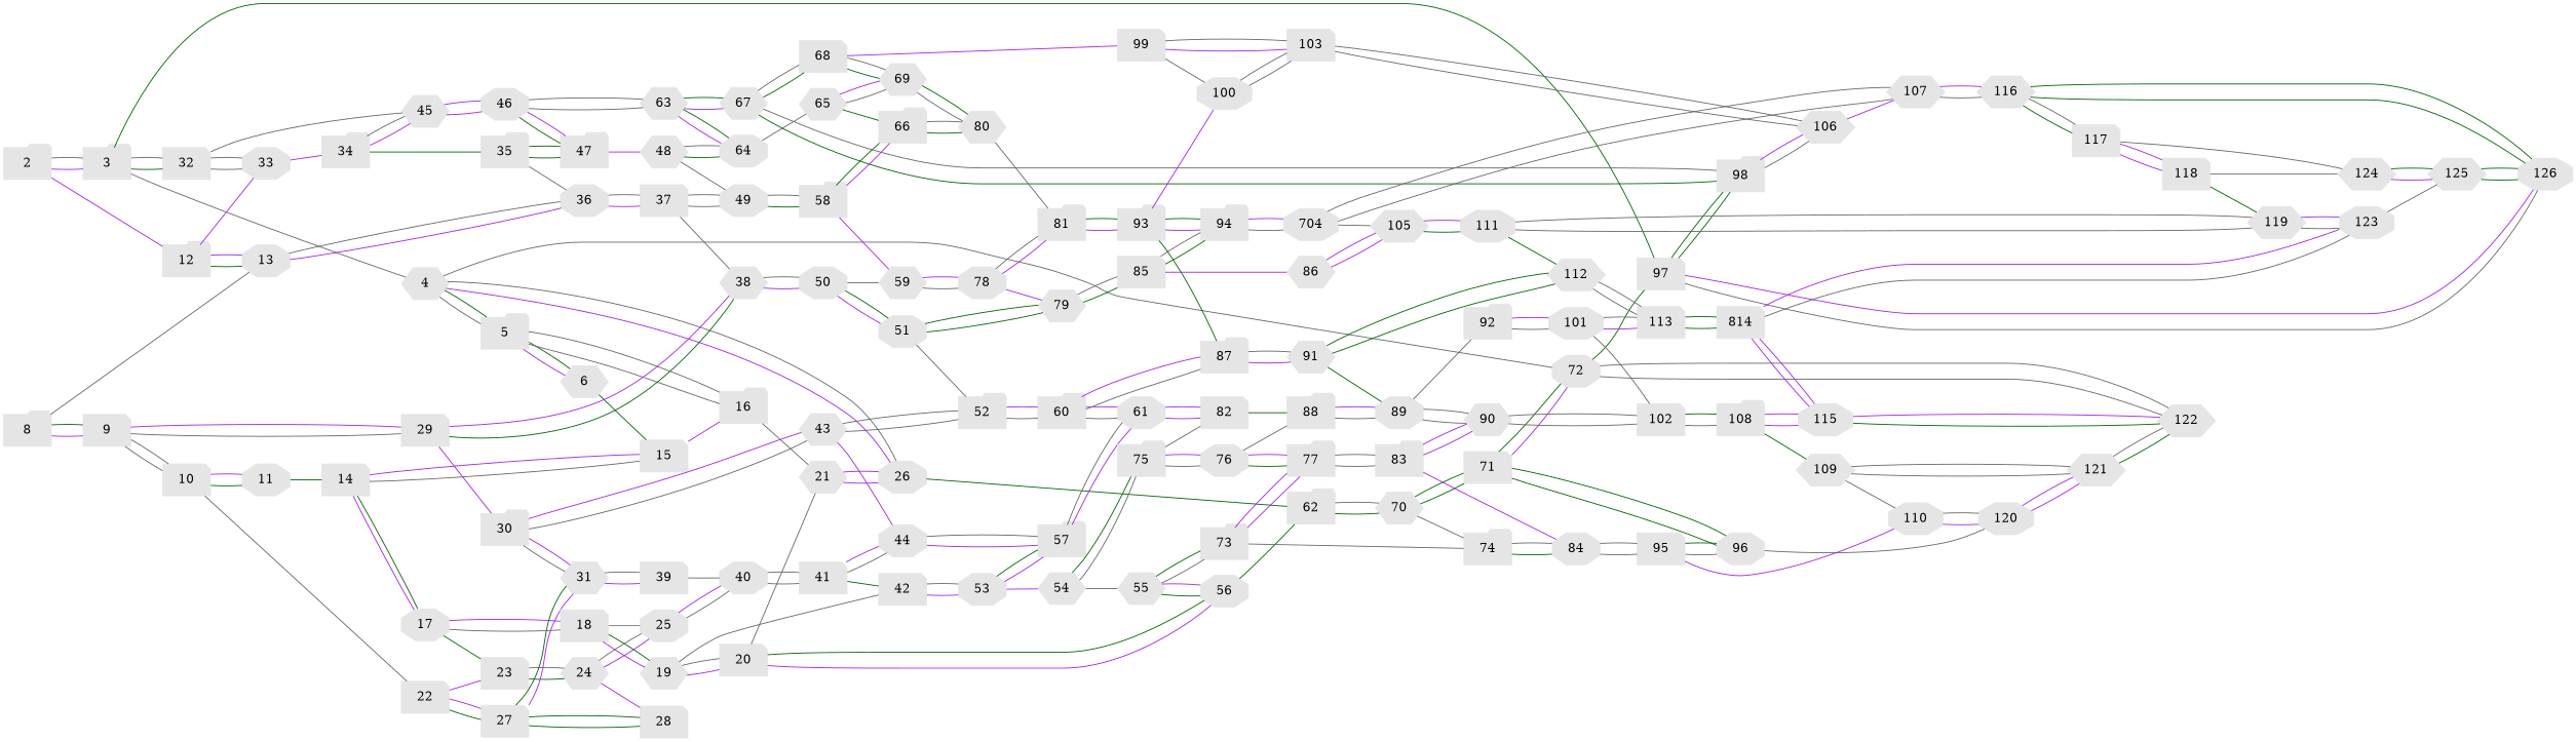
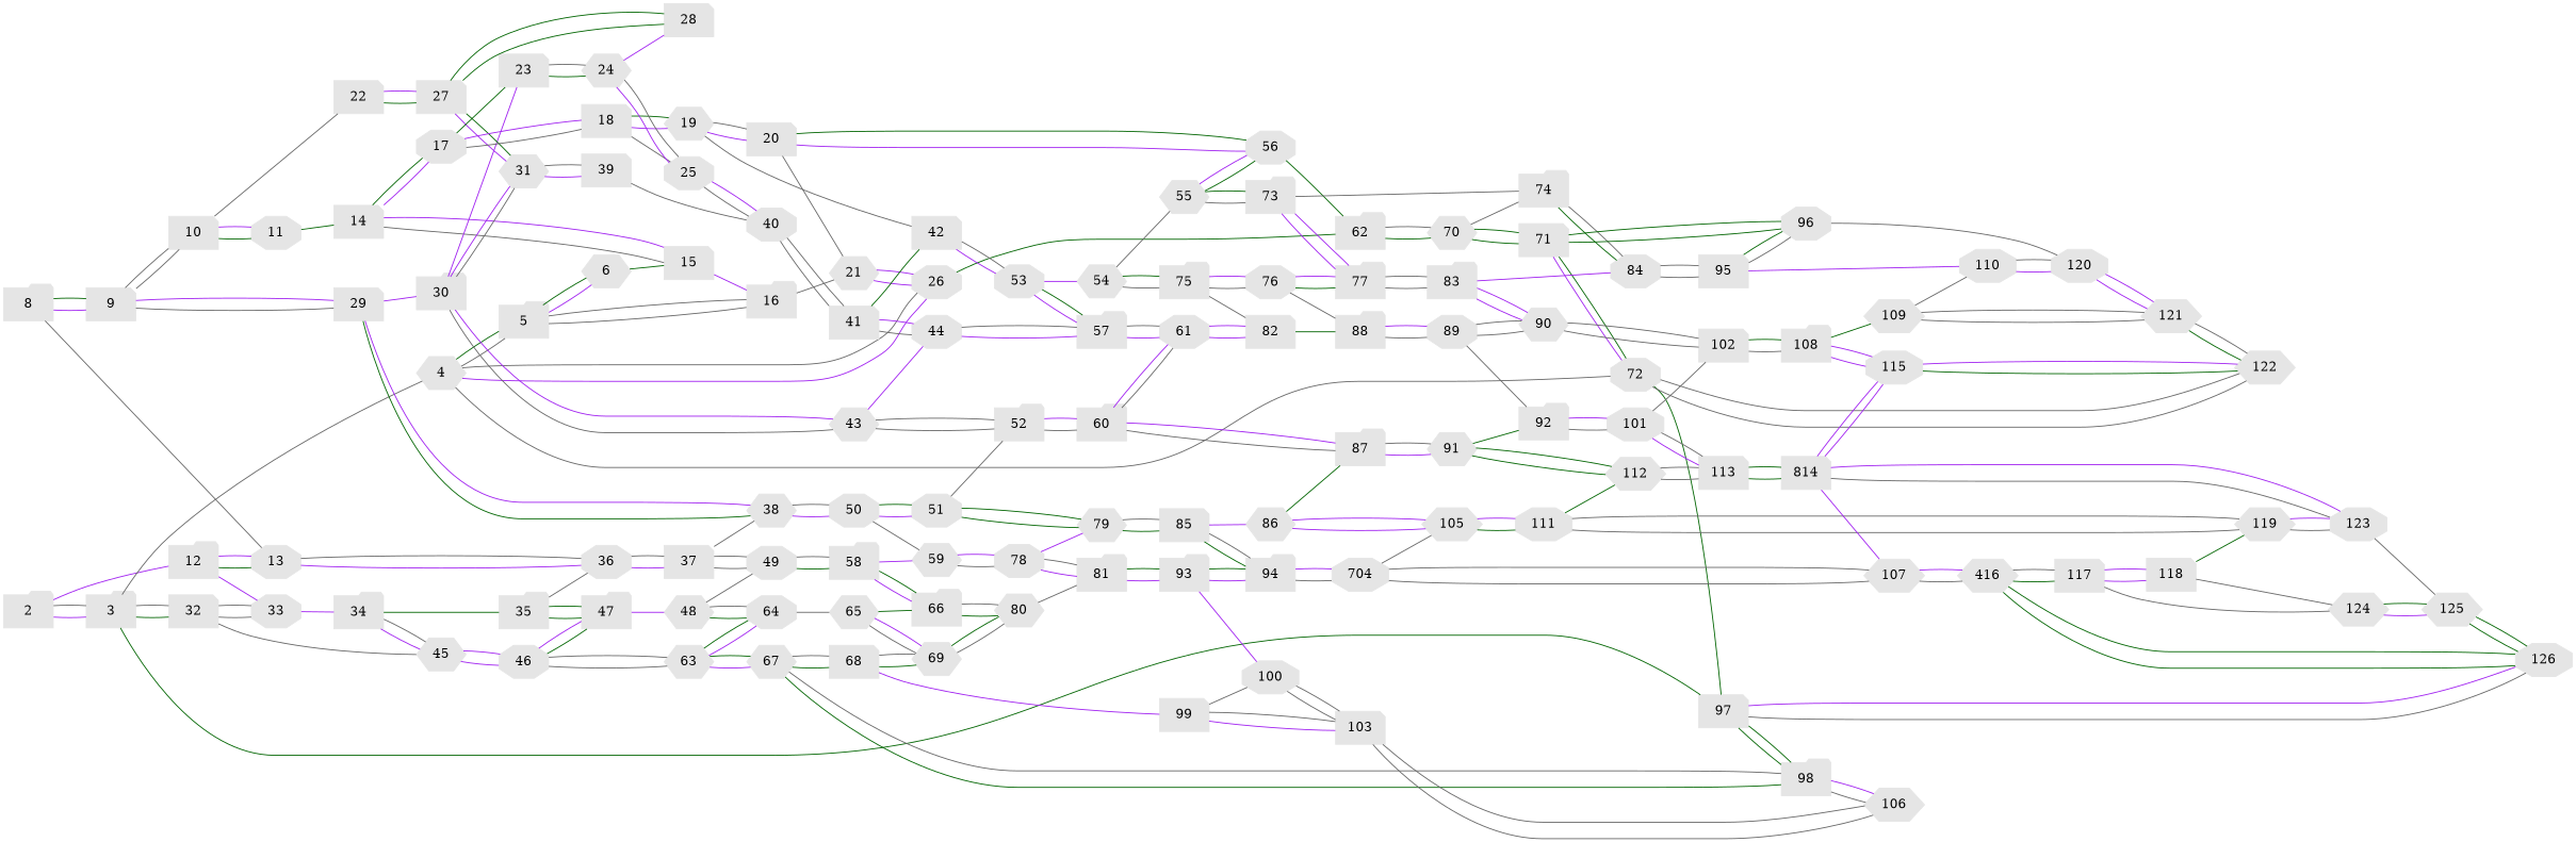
  graph {
    rankdir=LR
    node [color=gray90 shape=hexagon style=filled]
    edge [color=gray40]
    2 [shape=folder]
    3 [shape=folder]
    12 [shape=folder]
    8 [shape=folder]
    9 [shape=note]
    13 [shape=octagon]
    4
    32 [shape=note]
    97 [shape=note]
    33 [shape=octagon]
    5 [shape=folder]
    26 [shape=octagon]
    72 [shape=octagon]
    45
    98 [shape=folder]
    126 [shape=octagon]
    6
    16 [shape=folder]
    62 [shape=folder]
    122
    15 [shape=note]
    21
    11 [shape=octagon]
    14 [shape=note]
    10 [shape=note]
    29 [shape=note]
    36 [shape=octagon]
    22 [shape=note]
    30 [shape=folder]
    38
    23 [shape=note]
    27 [shape=note]
    17 [shape=octagon]
    34 [shape=folder]
    37 [shape=note]
    18 [shape=note]
    19
    25 [shape=octagon]
    24
    20 [shape=note]
    42 [shape=note]
    40 [shape=octagon]
    56 [shape=octagon]
    53 [shape=octagon]
    28 [shape=note]
    31
    41 [shape=note]
    70
    39 [shape=note]
    43
    50 [shape=octagon]
    44 [shape=octagon]
    52 [shape=folder]
    46 [shape=octagon]
    35 [shape=folder]
    47 [shape=folder]
    48
    49 [shape=octagon]
    58 [shape=folder]
    51 [shape=octagon]
    59
    57 [shape=folder]
    54
    60 [shape=folder]
    61 [shape=octagon]
    63
    64 [shape=octagon]
    67
    65
    66 [shape=folder]
    79
    78 [shape=octagon]
    85 [shape=note]
    87 [shape=folder]
    55
    75 [shape=folder]
    73 [shape=folder]
    82 [shape=note]
    76 [shape=octagon]
    74 [shape=folder]
    77 [shape=folder]
    80
    81 [shape=folder]
    91
    88 [shape=folder]
    71 [shape=note]
    68 [shape=note]
    69
    99 [shape=note]
    106
    100 [shape=octagon]
    103 [shape=note]
    96 [shape=octagon]
    84 [shape=octagon]
    120 [shape=octagon]
    83 [shape=folder]
    95 [shape=note]
    89 [shape=octagon]
    90
    93 [shape=folder]
    86
    94 [shape=folder]
    102 [shape=note]
    110 [shape=octagon]
    105
    n106 [label=704 shape=octagon]
    111 [shape=octagon]
    92 [shape=folder]
    112
    101 [shape=octagon]
    108 [shape=folder]
    113 [shape=note]
    107
    121
    n115 [label=814 shape=note]
    109
    115 [shape=octagon]
-   116
+   116 [label=416]
    119
    117 [shape=note]
    123 [shape=octagon]
    125
    118 [shape=note]
    124
    2 -- 3 [color=purple]
    2 -- 3
    2 -- 12 [color=purple]
    3 -- 4
    3 -- 32 [color=darkgreen]
    3 -- 32
    3 -- 97 [color=darkgreen]
    12 -- 13 [color=darkgreen]
    12 -- 13 [color=purple]
    12 -- 33 [color=purple]
    8 -- 9 [color=purple]
    8 -- 9 [color=darkgreen]
    8 -- 13
    9 -- 10
    9 -- 10
    9 -- 29
    9 -- 29 [color=purple]
    13 -- 36 [color=purple]
    13 -- 36
    4 -- 5
    4 -- 5 [color=darkgreen]
    4 -- 26 [color=purple]
    4 -- 26
    4 -- 72
    32 -- 33
    32 -- 33
    32 -- 45
    97 -- 98 [color=darkgreen]
    97 -- 98 [color=darkgreen]
    97 -- 126
    97 -- 126 [color=purple]
    33 -- 34 [color=purple]
    5 -- 6 [color=purple]
    5 -- 6 [color=darkgreen]
    5 -- 16
    5 -- 16
    26 -- 62 [color=darkgreen]
    72 -- 97 [color=darkgreen]
    72 -- 122
    72 -- 122
    45 -- 46 [color=purple]
    45 -- 46 [color=purple]
    98 -- 106
    98 -- 106 [color=purple]
    6 -- 15 [color=darkgreen]
    16 -- 21
    62 -- 70 [color=darkgreen]
    62 -- 70
    15 -- 16 [color=purple]
    21 -- 26 [color=purple]
    21 -- 26 [color=purple]
    11 -- 14 [color=darkgreen]
    14 -- 15
    14 -- 15 [color=purple]
    14 -- 17 [color=purple]
    14 -- 17 [color=darkgreen]
    10 -- 11 [color=darkgreen]
    10 -- 11 [color=purple]
    10 -- 22
    29 -- 30 [color=purple]
    29 -- 38 [color=darkgreen]
    29 -- 38 [color=purple]
    36 -- 37 [color=purple]
    36 -- 37
-   22 -- 23 [color=purple]
+   30 -- 23 [color=purple]
    22 -- 27 [color=darkgreen]
    22 -- 27 [color=purple]
    30 -- 31
    30 -- 31 [color=purple]
    30 -- 43
    30 -- 43 [color=purple]
    38 -- 50 [color=purple]
    38 -- 50
    23 -- 24 [color=darkgreen]
    23 -- 24
    27 -- 28 [color=darkgreen]
    27 -- 28 [color=darkgreen]
    27 -- 31 [color=purple]
    27 -- 31 [color=darkgreen]
    17 -- 23 [color=darkgreen]
    17 -- 18
    17 -- 18 [color=purple]
    34 -- 45 [color=purple]
    34 -- 45
    34 -- 35 [color=darkgreen]
    37 -- 38
    37 -- 49
    37 -- 49
    18 -- 19 [color=purple]
    18 -- 19 [color=darkgreen]
    18 -- 25
    19 -- 20 [color=purple]
    19 -- 20
    19 -- 42
    25 -- 40
    25 -- 40 [color=purple]
    24 -- 25 [color=purple]
    24 -- 25
    24 -- 28 [color=purple]
    20 -- 21
    20 -- 56 [color=purple]
    20 -- 56 [color=darkgreen]
    42 -- 53 [color=purple]
    42 -- 53
    40 -- 41
    40 -- 41
    56 -- 62 [color=darkgreen]
    53 -- 57 [color=purple]
    53 -- 57 [color=darkgreen]
    53 -- 54 [color=purple]
    31 -- 39 [color=purple]
    31 -- 39
    41 -- 42 [color=darkgreen]
    41 -- 44
    41 -- 44 [color=purple]
    70 -- 74
    70 -- 71 [color=darkgreen]
    70 -- 71 [color=darkgreen]
    39 -- 40
    43 -- 44 [color=purple]
    43 -- 52
    43 -- 52
    50 -- 51 [color=purple]
    50 -- 51 [color=darkgreen]
    50 -- 59
    44 -- 57 [color=purple]
    44 -- 57
    52 -- 60
    52 -- 60 [color=purple]
    46 -- 47 [color=darkgreen]
    46 -- 47 [color=purple]
    46 -- 63
    46 -- 63
    35 -- 36
    35 -- 47 [color=darkgreen]
    35 -- 47 [color=darkgreen]
    47 -- 48 [color=purple]
    48 -- 49
    48 -- 64 [color=darkgreen]
    48 -- 64
    49 -- 58 [color=darkgreen]
    49 -- 58
    58 -- 59 [color=purple]
    58 -- 66 [color=purple]
    58 -- 66 [color=darkgreen]
    51 -- 52
    51 -- 79 [color=darkgreen]
    51 -- 79 [color=darkgreen]
    59 -- 78
    59 -- 78 [color=purple]
    57 -- 61 [color=purple]
    57 -- 61
    54 -- 55
    54 -- 75
    54 -- 75 [color=darkgreen]
    60 -- 61
    60 -- 61 [color=purple]
    60 -- 87
    60 -- 87 [color=purple]
    61 -- 82 [color=purple]
    61 -- 82 [color=purple]
    63 -- 64 [color=purple]
    63 -- 64 [color=darkgreen]
    63 -- 67 [color=purple]
    63 -- 67 [color=darkgreen]
    64 -- 65
    67 -- 98 [color=darkgreen]
    67 -- 98
    67 -- 68 [color=darkgreen]
    67 -- 68
    65 -- 66 [color=darkgreen]
    65 -- 69
    65 -- 69 [color=purple]
    66 -- 80 [color=darkgreen]
    66 -- 80
    79 -- 85 [color=darkgreen]
    79 -- 85
    78 -- 79 [color=purple]
    78 -- 81 [color=purple]
    78 -- 81
    85 -- 86 [color=purple]
    85 -- 94 [color=darkgreen]
    85 -- 94
    87 -- 91 [color=purple]
    87 -- 91
    55 -- 56 [color=darkgreen]
    55 -- 56 [color=purple]
    55 -- 73
    55 -- 73 [color=darkgreen]
    75 -- 82
    75 -- 76
    75 -- 76 [color=purple]
    73 -- 74
    73 -- 77 [color=purple]
    73 -- 77 [color=purple]
    82 -- 88 [color=darkgreen]
    76 -- 77 [color=darkgreen]
    76 -- 77 [color=purple]
    76 -- 88
    74 -- 84 [color=darkgreen]
    74 -- 84
    77 -- 83
    77 -- 83
    80 -- 81
    81 -- 93 [color=purple]
    81 -- 93 [color=darkgreen]
-   91 -- 89 [color=darkgreen]
+   91 -- 92 [color=darkgreen]
    91 -- 112 [color=darkgreen]
    91 -- 112 [color=darkgreen]
    88 -- 89
    88 -- 89 [color=purple]
    71 -- 72 [color=purple]
    71 -- 72 [color=darkgreen]
    71 -- 96 [color=darkgreen]
    71 -- 96 [color=darkgreen]
    68 -- 69 [color=darkgreen]
    68 -- 69
    68 -- 99 [color=purple]
    69 -- 80
    69 -- 80 [color=darkgreen]
    99 -- 100
    99 -- 103 [color=purple]
    99 -- 103
-   106 -- 107 [color=purple]
+   n115 -- 107 [color=purple]
    100 -- 103
    100 -- 103
    103 -- 106
    103 -- 106
    96 -- 120
    84 -- 95
    84 -- 95
    120 -- 121 [color=purple]
    120 -- 121 [color=purple]
    83 -- 84 [color=purple]
    83 -- 90 [color=purple]
    83 -- 90 [color=purple]
    95 -- 96
    95 -- 96 [color=darkgreen]
    95 -- 110 [color=purple]
    89 -- 90
    89 -- 90
    89 -- 92
    90 -- 102
    90 -- 102
    93 -- 100 [color=purple]
    93 -- 94 [color=purple]
    93 -- 94 [color=darkgreen]
-   93 -- 87 [color=darkgreen]
+   86 -- 87 [color=darkgreen]
    86 -- 105 [color=purple]
    86 -- 105 [color=purple]
    94 -- n106
    94 -- n106 [color=purple]
    102 -- 108
    102 -- 108 [color=darkgreen]
    110 -- 120 [color=purple]
    110 -- 120
    105 -- 111 [color=darkgreen]
    105 -- 111 [color=purple]
    n106 -- 105
    n106 -- 107
    n106 -- 107
    111 -- 112 [color=darkgreen]
    111 -- 119
    111 -- 119
    92 -- 101
    92 -- 101 [color=purple]
    112 -- 113
    112 -- 113
    101 -- 102
    101 -- 113 [color=purple]
    101 -- 113
    108 -- 109 [color=darkgreen]
    108 -- 115 [color=purple]
    108 -- 115 [color=purple]
    113 -- n115 [color=darkgreen]
    113 -- n115 [color=darkgreen]
    107 -- 116
    107 -- 116 [color=purple]
    121 -- 122 [color=darkgreen]
    121 -- 122
    n115 -- 115 [color=purple]
    n115 -- 115 [color=purple]
    n115 -- 123
    n115 -- 123 [color=purple]
    109 -- 110
    109 -- 121
    109 -- 121
    115 -- 122 [color=darkgreen]
    115 -- 122 [color=purple]
    116 -- 126 [color=darkgreen]
    116 -- 126 [color=darkgreen]
    116 -- 117 [color=darkgreen]
    116 -- 117
    119 -- 123
    119 -- 123 [color=purple]
    117 -- 118 [color=purple]
    117 -- 118 [color=purple]
    117 -- 124
    123 -- 125
    125 -- 126 [color=darkgreen]
    125 -- 126 [color=darkgreen]
    118 -- 119 [color=darkgreen]
    118 -- 124
    124 -- 125 [color=purple]
    124 -- 125 [color=darkgreen]
  }
